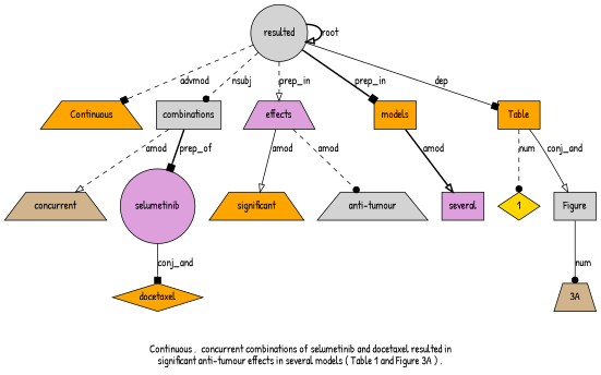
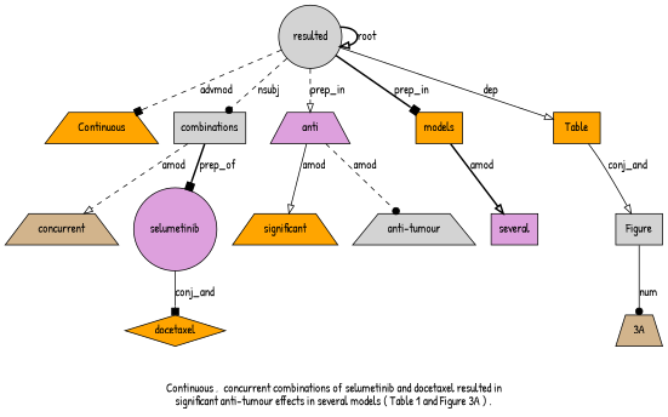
  digraph {
    fontname="Patrick Hand"
    label="Continuous ,  concurrent combinations of selumetinib and docetaxel resulted in\nsignificant anti-tumour effects in several models ( Table 1 and Figure 3A ) ."
    node [fillcolor=orange fontname="Patrick Hand" shape=trapezium style=filled]
    edge [arrowhead=onormal fontname="Patrick Hand" style=dashed]
    n1 [fillcolor=lightgrey label=resulted shape=circle]
    n2 [label=Continuous]
    n3 [fillcolor=lightgrey label=combinations shape=box]
-   n4 [fillcolor=plum label=effects]
+   n4 [fillcolor=plum label=anti]
    n5 [label=models shape=box]
    n6 [label=Table shape=box]
    n7 [fillcolor=tan label=concurrent]
    n8 [fillcolor=plum label=selumetinib shape=circle]
    n9 [label=significant]
    n10 [fillcolor=lightgrey label="anti-tumour"]
    n11 [fillcolor=plum label=several shape=box]
-   n12 [fillcolor=gold label=1 shape=diamond]
    n13 [fillcolor=lightgrey label=Figure shape=box]
    n14 [label=docetaxel shape=diamond]
    n15 [fillcolor=tan label="3A"]
    n1 -> n1 [label=root style=bold]
    n1 -> n2 [arrowhead=box label=advmod]
    n1 -> n3 [arrowhead=dot label=nsubj]
    n1 -> n4 [label=prep_in]
    n1 -> n5 [arrowhead=box label=prep_in style=bold]
-   n1 -> n6 [arrowhead=box label=dep style=solid]
+   n1 -> n6 [label=dep style=solid]
    n3 -> n7 [label=amod]
    n3 -> n8 [arrowhead=box label=prep_of style=bold]
    n4 -> n9 [label=amod style=solid]
    n4 -> n10 [arrowhead=dot label=amod]
    n5 -> n11 [label=amod style=bold]
-   n6 -> n12 [arrowhead=dot label=num]
    n6 -> n13 [label=conj_and style=solid]
    n8 -> n14 [arrowhead=box label=conj_and style=solid]
    n13 -> n15 [arrowhead=dot label=num style=solid]
  }
